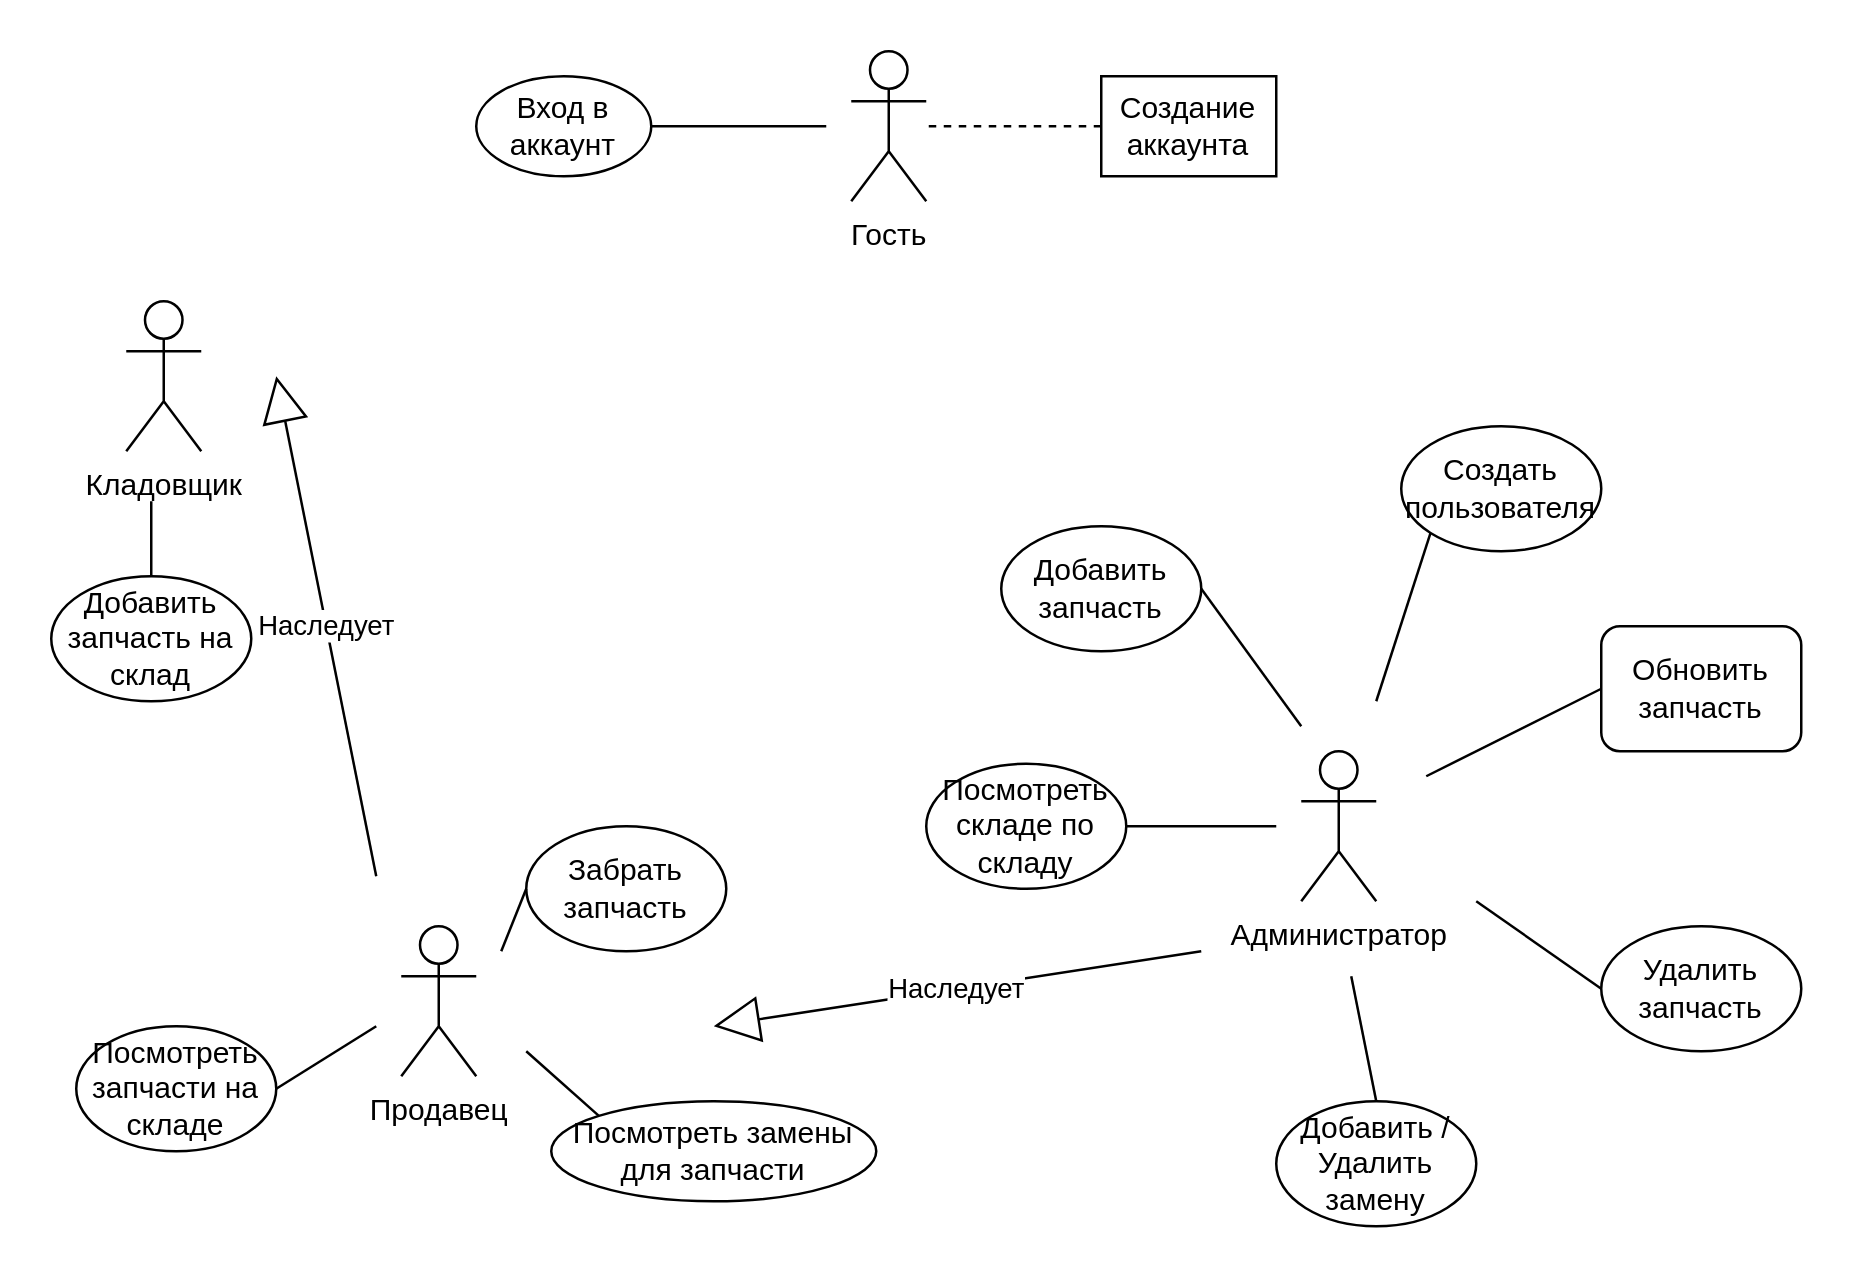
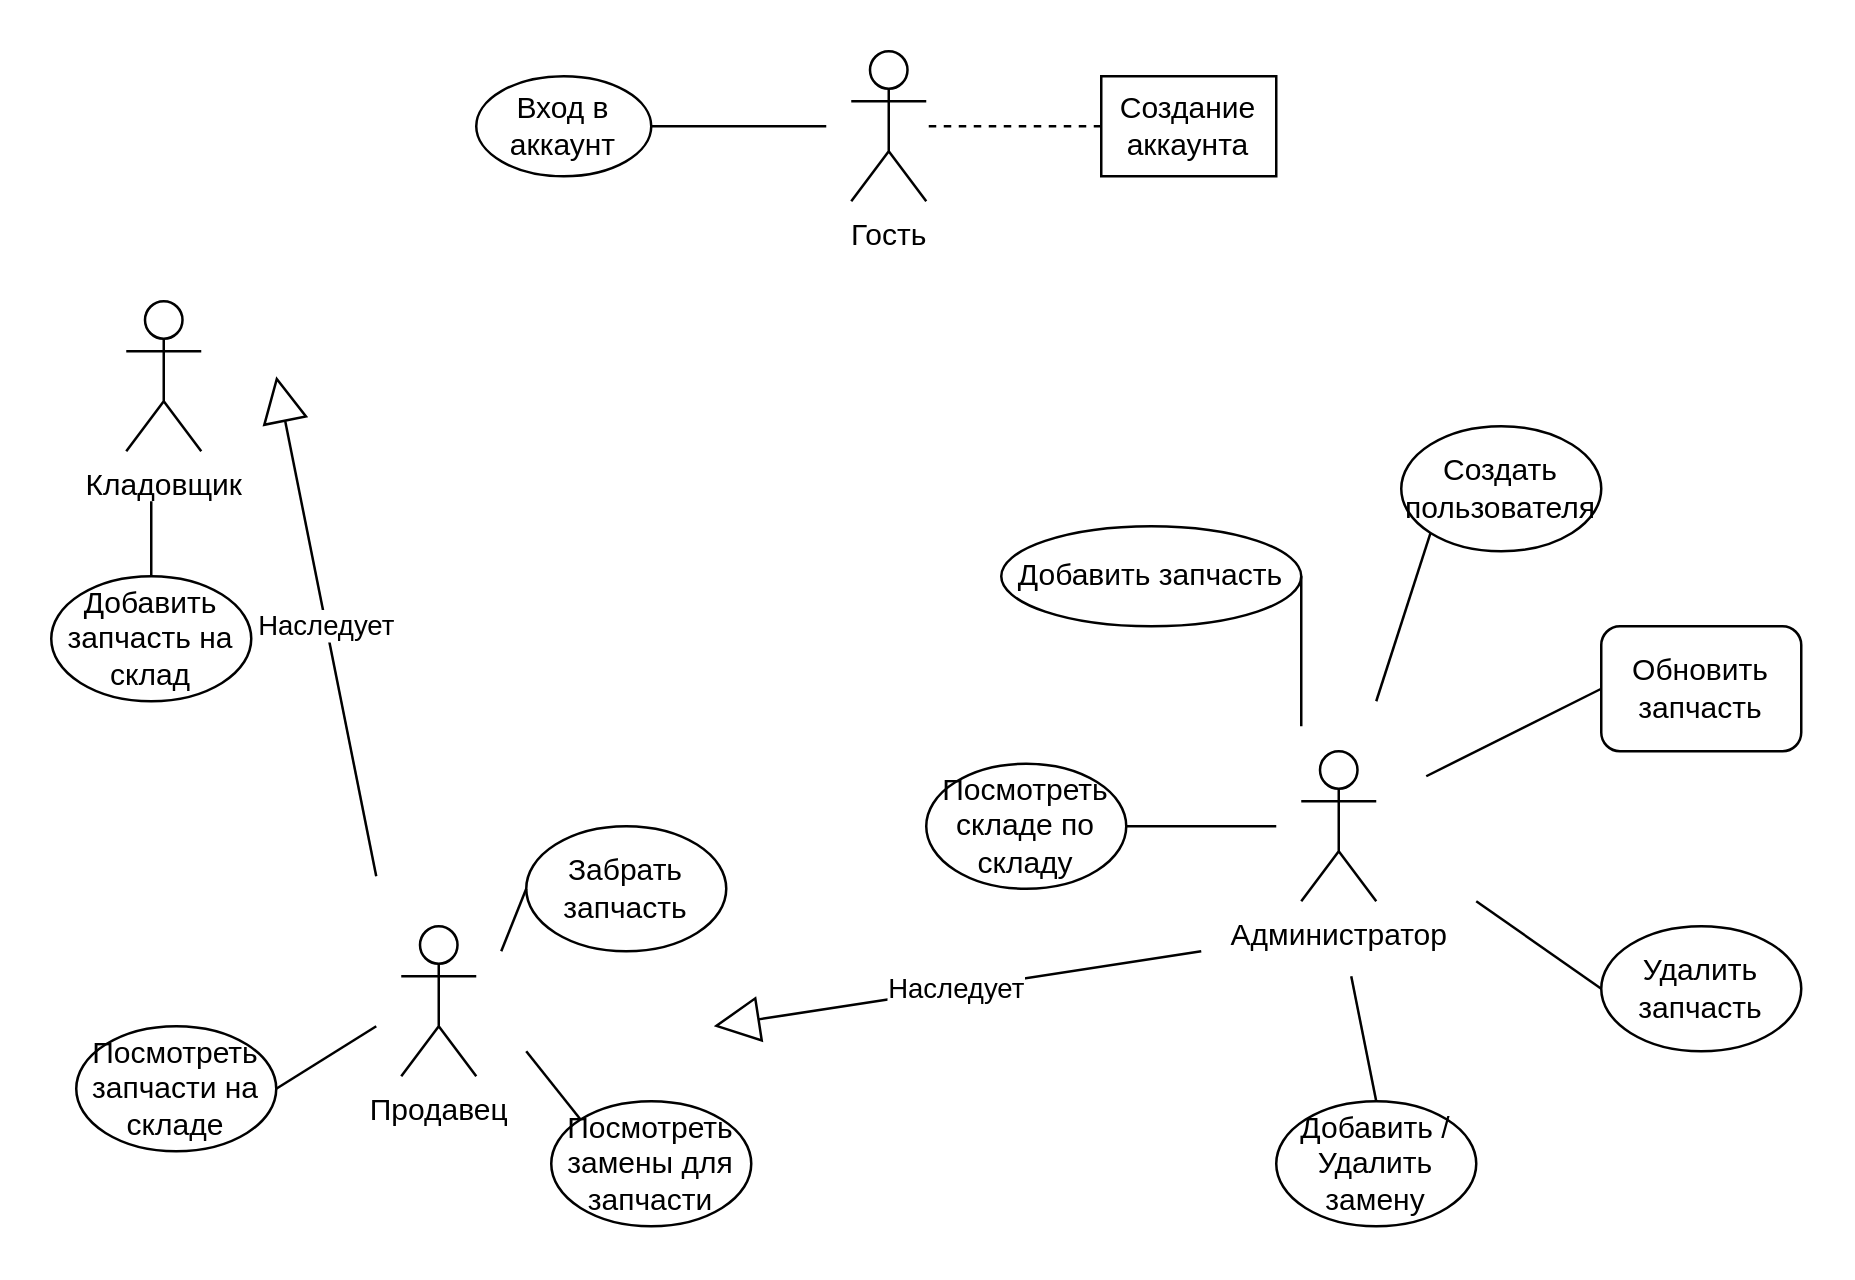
  <mxCell id="0" />
  <mxCell id="1" parent="0" />
  <mxCell id="2" value="Гость" style="shape=umlActor;verticalLabelPosition=bottom;verticalAlign=top;html=1;outlineConnect=0;" parent="1" vertex="1"><mxGeometry x="340" y="20" width="30" height="60" as="geometry" /></mxCell>
  <mxCell id="3" value="Вход в аккаунт" style="ellipse;whiteSpace=wrap;html=1;" parent="1" vertex="1"><mxGeometry x="190" y="30" width="70" height="40" as="geometry" /></mxCell>
  <mxCell id="4" value="Создание аккаунта" style="whiteSpace=wrap;html=1;rounded=0;" parent="1" vertex="1"><mxGeometry x="440" y="30" width="70" height="40" as="geometry" /></mxCell>
  <mxCell id="5" value="" style="endArrow=none;html=1;rounded=0;exitX=1;exitY=0.5;exitDx=0;exitDy=0;" parent="1" source="3" edge="1"><mxGeometry width="50" height="50" relative="1" as="geometry"><mxPoint x="60" y="140" as="sourcePoint" /><mxPoint x="330" y="50" as="targetPoint" /></mxGeometry></mxCell>
  <mxCell id="6" value="" style="endArrow=none;html=1;rounded=0;exitX=0;exitY=0.5;exitDx=0;exitDy=0;dashed=1;" parent="1" source="4" target="2" edge="1"><mxGeometry width="50" height="50" relative="1" as="geometry"><mxPoint x="410" y="170" as="sourcePoint" /><mxPoint x="460" y="120" as="targetPoint" /></mxGeometry></mxCell>
  <mxCell id="7" value="Кладовщик" style="shape=umlActor;verticalLabelPosition=bottom;verticalAlign=top;html=1;outlineConnect=0;" parent="1" vertex="1"><mxGeometry x="50" y="120" width="30" height="60" as="geometry" /></mxCell>
  <mxCell id="8" value="Добавить запчасть на склад" style="ellipse;whiteSpace=wrap;html=1;" parent="1" vertex="1"><mxGeometry x="20" y="230" width="80" height="50" as="geometry" /></mxCell>
  <mxCell id="9" value="" style="endArrow=none;html=1;rounded=0;exitX=0.5;exitY=0;exitDx=0;exitDy=0;" parent="1" source="8" edge="1"><mxGeometry width="50" height="50" relative="1" as="geometry"><mxPoint x="-30" y="280" as="sourcePoint" /><mxPoint x="60" y="200" as="targetPoint" /></mxGeometry></mxCell>
  <mxCell id="10" value="Наследует" style="endArrow=block;endSize=16;endFill=0;html=1;rounded=0;" parent="1" edge="1"><mxGeometry width="160" relative="1" as="geometry"><mxPoint x="150" y="350" as="sourcePoint" /><mxPoint x="110" y="150" as="targetPoint" /></mxGeometry></mxCell>
  <mxCell id="11" value="Продавец" style="shape=umlActor;verticalLabelPosition=bottom;verticalAlign=top;html=1;outlineConnect=0;" parent="1" vertex="1"><mxGeometry x="160" y="370" width="30" height="60" as="geometry" /></mxCell>
  <mxCell id="12" value="Посмотреть запчасти на складе" style="ellipse;whiteSpace=wrap;html=1;" parent="1" vertex="1"><mxGeometry x="30" y="410" width="80" height="50" as="geometry" /></mxCell>
  <mxCell id="13" value="Забрать запчасть" style="ellipse;whiteSpace=wrap;html=1;" parent="1" vertex="1"><mxGeometry x="210" y="330" width="80" height="50" as="geometry" /></mxCell>
- <mxCell id="14" value="Посмотреть замены для запчасти" style="ellipse;whiteSpace=wrap;html=1;" parent="1" vertex="1"><mxGeometry x="220" y="440" width="130" height="40" as="geometry" /></mxCell>
+ <mxCell id="14" value="Посмотреть замены для запчасти" style="ellipse;whiteSpace=wrap;html=1;" parent="1" vertex="1"><mxGeometry x="220" y="440" width="80" height="50" as="geometry" /></mxCell>
  <mxCell id="15" value="Администратор" style="shape=umlActor;verticalLabelPosition=bottom;verticalAlign=top;html=1;outlineConnect=0;" parent="1" vertex="1"><mxGeometry x="520" y="300" width="30" height="60" as="geometry" /></mxCell>
  <mxCell id="16" value="Наследует" style="endArrow=block;endSize=16;endFill=0;html=1;rounded=0;" parent="1" edge="1"><mxGeometry width="160" relative="1" as="geometry"><mxPoint x="480" y="380" as="sourcePoint" /><mxPoint x="285" y="410" as="targetPoint" /></mxGeometry></mxCell>
  <mxCell id="17" value="Посмотреть складе по складу" style="ellipse;whiteSpace=wrap;html=1;" parent="1" vertex="1"><mxGeometry x="370" y="305" width="80" height="50" as="geometry" /></mxCell>
  <mxCell id="18" value="Создать пользователя" style="ellipse;whiteSpace=wrap;html=1;" parent="1" vertex="1"><mxGeometry x="560" y="170" width="80" height="50" as="geometry" /></mxCell>
- <mxCell id="19" value="Добавить запчасть" style="ellipse;whiteSpace=wrap;html=1;" parent="1" vertex="1"><mxGeometry x="400" y="210" width="80" height="50" as="geometry" /></mxCell>
+ <mxCell id="19" value="Добавить запчасть" style="ellipse;whiteSpace=wrap;html=1;" parent="1" vertex="1"><mxGeometry x="400" y="210" width="120" height="40" as="geometry" /></mxCell>
  <mxCell id="20" value="Обновить запчасть" style="whiteSpace=wrap;html=1;rounded=1;" parent="1" vertex="1"><mxGeometry x="640" y="250" width="80" height="50" as="geometry" /></mxCell>
  <mxCell id="21" value="Удалить запчасть" style="ellipse;whiteSpace=wrap;html=1;" parent="1" vertex="1"><mxGeometry x="640" y="370" width="80" height="50" as="geometry" /></mxCell>
  <mxCell id="22" value="Добавить / Удалить замену" style="ellipse;whiteSpace=wrap;html=1;" parent="1" vertex="1"><mxGeometry x="510" y="440" width="80" height="50" as="geometry" /></mxCell>
  <mxCell id="23" value="" style="endArrow=none;html=1;rounded=0;entryX=1;entryY=0.5;entryDx=0;entryDy=0;" parent="1" target="12" edge="1"><mxGeometry width="50" height="50" relative="1" as="geometry"><mxPoint x="150" y="410" as="sourcePoint" /><mxPoint x="70" y="210" as="targetPoint" /></mxGeometry></mxCell>
  <mxCell id="24" value="" style="endArrow=none;html=1;rounded=0;exitX=0;exitY=0.5;exitDx=0;exitDy=0;" parent="1" source="13" edge="1"><mxGeometry width="50" height="50" relative="1" as="geometry"><mxPoint x="80" y="250" as="sourcePoint" /><mxPoint x="200" y="380" as="targetPoint" /></mxGeometry></mxCell>
  <mxCell id="25" value="" style="endArrow=none;html=1;rounded=0;entryX=0;entryY=0;entryDx=0;entryDy=0;" parent="1" target="14" edge="1"><mxGeometry width="50" height="50" relative="1" as="geometry"><mxPoint x="210" y="420" as="sourcePoint" /><mxPoint x="90" y="230" as="targetPoint" /></mxGeometry></mxCell>
  <mxCell id="26" value="" style="endArrow=none;html=1;rounded=0;exitX=0.5;exitY=0;exitDx=0;exitDy=0;" parent="1" source="22" edge="1"><mxGeometry width="50" height="50" relative="1" as="geometry"><mxPoint x="100" y="270" as="sourcePoint" /><mxPoint x="540" y="390" as="targetPoint" /></mxGeometry></mxCell>
  <mxCell id="27" value="" style="endArrow=none;html=1;rounded=0;entryX=0;entryY=0.5;entryDx=0;entryDy=0;" parent="1" target="21" edge="1"><mxGeometry width="50" height="50" relative="1" as="geometry"><mxPoint x="590" y="360" as="sourcePoint" /><mxPoint x="550" y="400" as="targetPoint" /></mxGeometry></mxCell>
  <mxCell id="28" value="" style="endArrow=none;html=1;rounded=0;entryX=0;entryY=0.5;entryDx=0;entryDy=0;" parent="1" target="20" edge="1"><mxGeometry width="50" height="50" relative="1" as="geometry"><mxPoint x="570" y="310" as="sourcePoint" /><mxPoint x="650" y="405" as="targetPoint" /></mxGeometry></mxCell>
  <mxCell id="29" value="" style="endArrow=none;html=1;rounded=0;entryX=0;entryY=1;entryDx=0;entryDy=0;" parent="1" target="18" edge="1"><mxGeometry width="50" height="50" relative="1" as="geometry"><mxPoint x="550" y="280" as="sourcePoint" /><mxPoint x="650" y="285" as="targetPoint" /></mxGeometry></mxCell>
  <mxCell id="30" value="" style="endArrow=none;html=1;rounded=0;entryX=1;entryY=0.5;entryDx=0;entryDy=0;" parent="1" target="19" edge="1"><mxGeometry width="50" height="50" relative="1" as="geometry"><mxPoint x="520" y="290" as="sourcePoint" /><mxPoint x="581.716" y="222.678" as="targetPoint" /></mxGeometry></mxCell>
  <mxCell id="31" value="" style="endArrow=none;html=1;rounded=0;entryX=1;entryY=0.5;entryDx=0;entryDy=0;" parent="1" target="17" edge="1"><mxGeometry width="50" height="50" relative="1" as="geometry"><mxPoint x="510" y="330" as="sourcePoint" /><mxPoint x="490" y="245" as="targetPoint" /></mxGeometry></mxCell>
